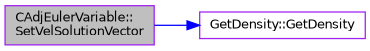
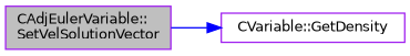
  digraph {
    rankdir=LR
    node [color=purple fontname=Helvetica fontsize=10 shape=record style=filled]
    n1 [fillcolor=grey75 fontcolor=black height=0.2 label="CAdjEulerVariable::\lSetVelSolutionVector" width=0.4]
-   n2 [fillcolor=white height=0.2 label="GetDensity::GetDensity" width=0.4]
+   n2 [fillcolor=white height=0.2 label="CVariable::GetDensity" width=0.4]
    n1 -> n2 [color=blue fontname=Helvetica fontsize=10 labelfontname=Helvetica labelfontsize=10 style=solid]
  }
